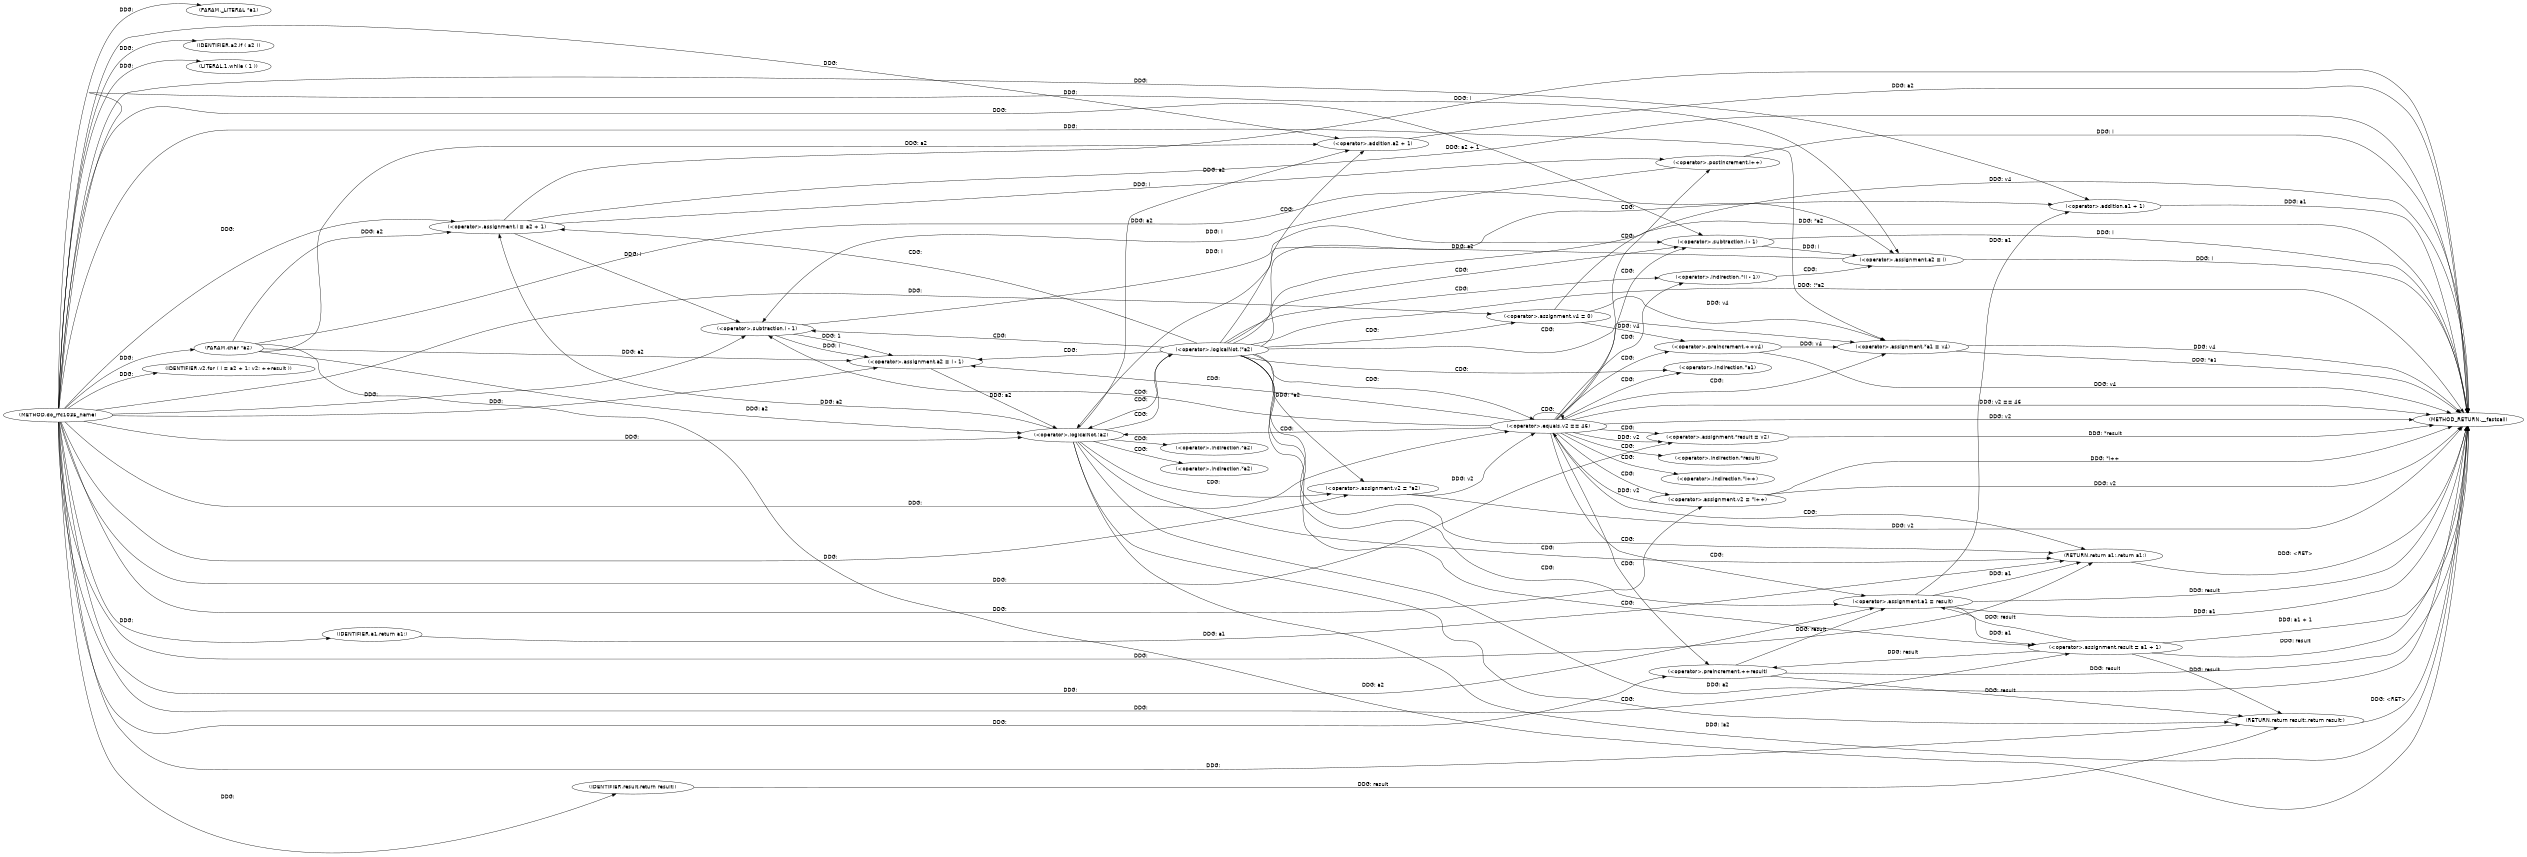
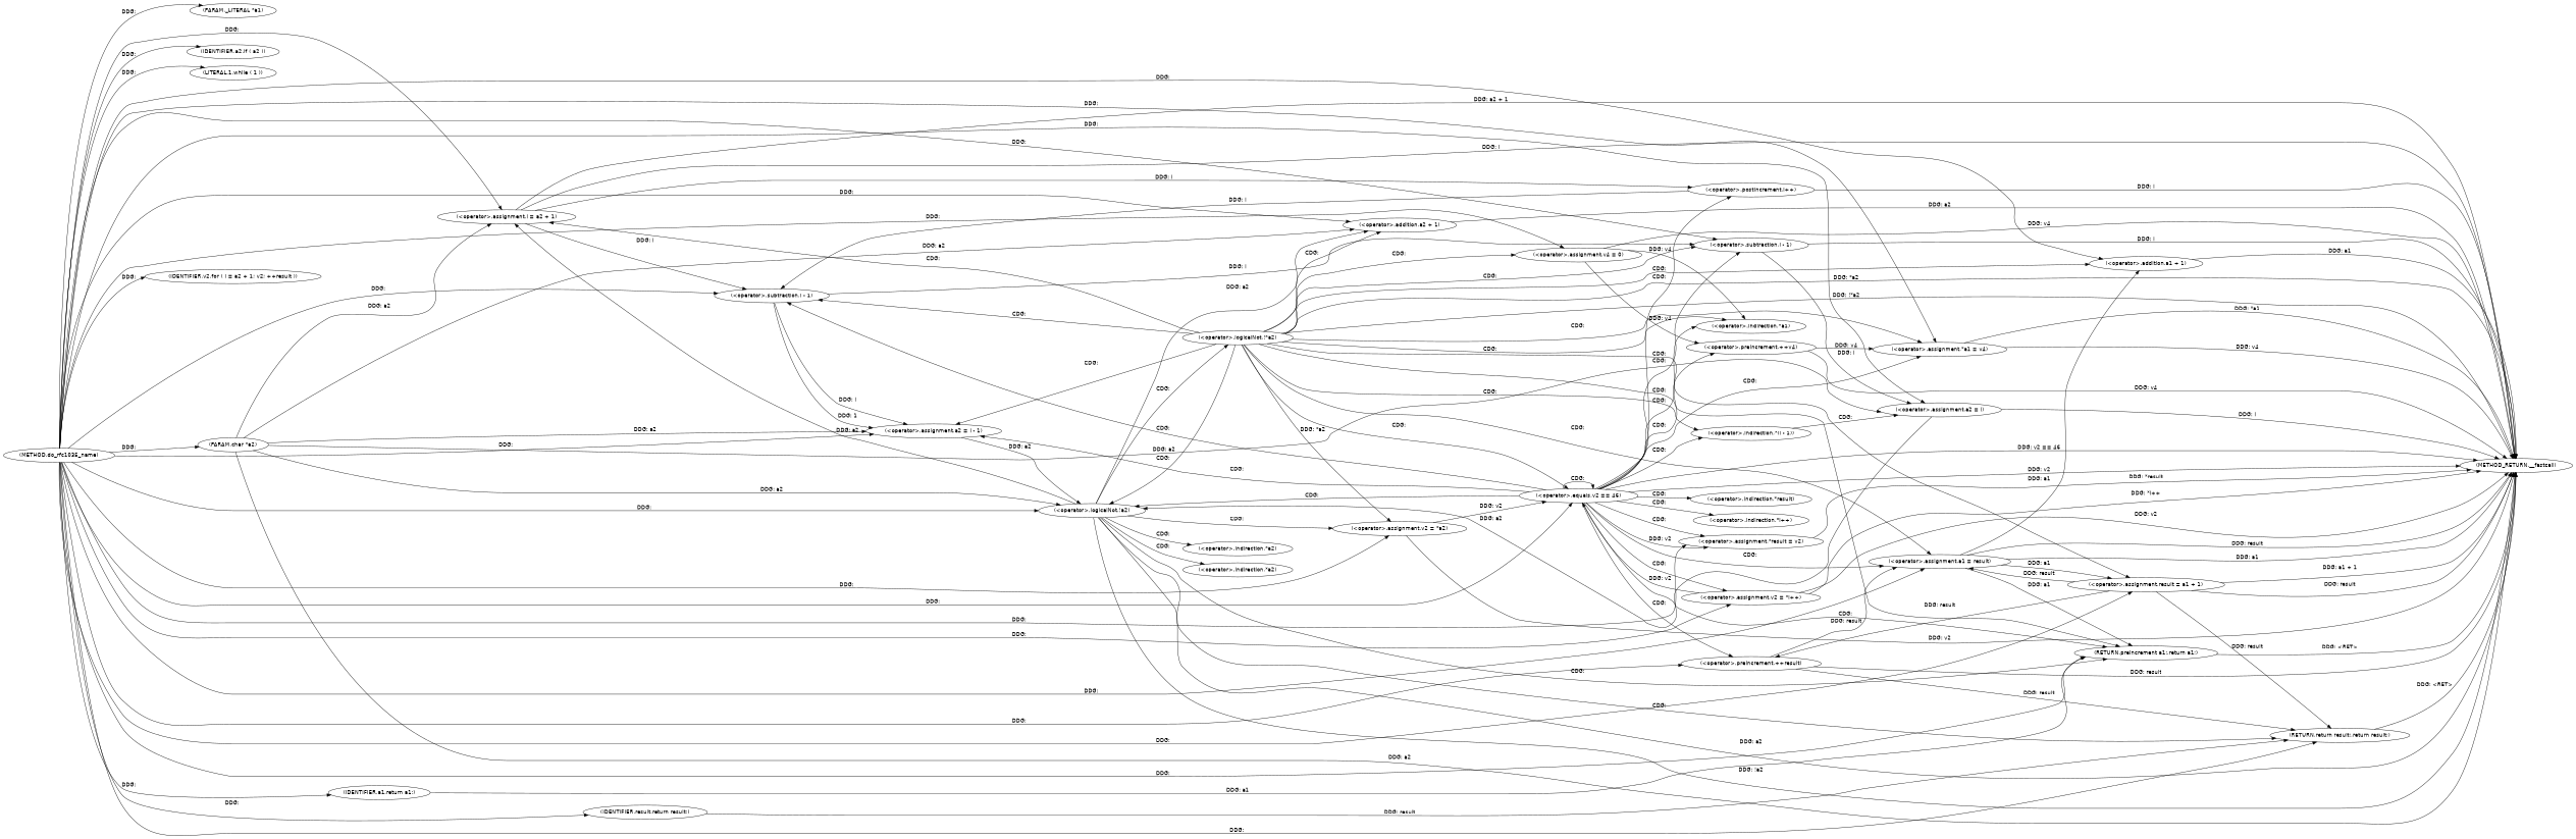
  digraph {
    fontname="DejaVu Sans"
    rankdir=LR
    node [fontname="DejaVu Sans"]
    edge [fontname="DejaVu Sans"]
    n1 [label="(METHOD,do_rfc1035_name)"]
    n2 [label="(PARAM,_LITERAL *a1)"]
    n3 [label="(PARAM,char *a2)"]
    n4 [label="(IDENTIFIER,a2,if ( a2 ))"]
    n5 [label="(LITERAL,1,while ( 1 ))"]
    n6 [label="(<operator>.assignment,v2 = *a2)"]
    n7 [label="(<operator>.assignment,result = a1 + 1)"]
    n8 [label="(<operator>.addition,a1 + 1)"]
    n9 [label="(<operator>.assignment,v4 = 0)"]
    n10 [label="(<operator>.assignment,i = a2 + 1)"]
    n11 [label="(<operator>.addition,a2 + 1)"]
    n12 [label="(IDENTIFIER,v2,for ( i = a2 + 1; v2; ++result ))"]
    n13 [label="(<operator>.preIncrement,++result)"]
    n14 [label="(<operator>.equals,v2 == 46)"]
    n15 [label="(<operator>.assignment,*result = v2)"]
    n16 [label="(<operator>.assignment,v2 = *i++)"]
    n17 [label="(<operator>.assignment,*a1 = v4)"]
    n18 [label="(<operator>.assignment,a2 = i - 1)"]
    n19 [label="(<operator>.subtraction,i - 1)"]
    n20 [label="(<operator>.subtraction,i - 1)"]
    n21 [label="(<operator>.assignment,a2 = i)"]
    n22 [label="(<operator>.assignment,a1 = result)"]
    n23 [label="(<operator>.logicalNot,!a2)"]
    n24 [label="(RETURN,return result;,return result;)"]
    n25 [label="(IDENTIFIER,result,return result;)"]
-   n26 [label="(RETURN,return a1;,return a1;)"]
+   n26 [label="(RETURN,preIncrement a1;,return a1;)"]
    n27 [label="(IDENTIFIER,a1,return a1;)"]
    n28 [label="(METHOD_RETURN,__fastcall)"]
    n29 [label="(<operator>.preIncrement,++v4)"]
    n30 [label="(<operator>.postIncrement,i++)"]
    n31 [label="(<operator>.indirection,*a1)"]
    n32 [label="(<operator>.indirection,*(i - 1))"]
    n33 [label="(<operator>.indirection,*result)"]
    n34 [label="(<operator>.indirection,*i++)"]
    n35 [label="(<operator>.logicalNot,!*a2)"]
    n36 [label="(<operator>.indirection,*a2)"]
    n37 [label="(<operator>.indirection,*a2)"]
    n1 -> n2 [label="DDG: "]
    n1 -> n3 [label="DDG: "]
    n1 -> n4 [label="DDG: "]
    n1 -> n5 [label="DDG: "]
    n1 -> n6 [label="DDG: "]
    n1 -> n7 [label="DDG: "]
    n1 -> n8 [label="DDG: "]
    n1 -> n9 [label="DDG: "]
    n1 -> n10 [label="DDG: "]
    n1 -> n11 [label="DDG: "]
    n1 -> n12 [label="DDG: "]
    n1 -> n13 [label="DDG: "]
    n1 -> n14 [label="DDG: "]
    n1 -> n15 [label="DDG: "]
    n1 -> n16 [label="DDG: "]
    n1 -> n17 [label="DDG: "]
    n1 -> n18 [label="DDG: "]
    n1 -> n19 [label="DDG: "]
    n1 -> n20 [label="DDG: "]
    n1 -> n21 [label="DDG: "]
    n1 -> n22 [label="DDG: "]
    n1 -> n23 [label="DDG: "]
    n1 -> n24 [label="DDG: "]
    n1 -> n25 [label="DDG: "]
    n1 -> n26 [label="DDG: "]
    n1 -> n27 [label="DDG: "]
    n3 -> n10 [label="DDG: a2"]
    n3 -> n11 [label="DDG: a2"]
    n3 -> n18 [label="DDG: a2"]
    n3 -> n21 [label="DDG: a2"]
    n3 -> n23 [label="DDG: a2"]
    n3 -> n28 [label="DDG: a2"]
    n6 -> n14 [label="DDG: v2"]
    n6 -> n28 [label="DDG: v2"]
    n7 -> n13 [label="DDG: result"]
    n7 -> n22 [label="DDG: result"]
    n7 -> n24 [label="DDG: result"]
    n7 -> n28 [label="DDG: a1 + 1"]
    n7 -> n28 [label="DDG: result"]
    n8 -> n28 [label="DDG: a1"]
-   n9 -> n17 [label="DDG: v4"]
+   n9 -> n31 [label="DDG: v4"]
    n9 -> n28 [label="DDG: v4"]
    n9 -> n29 [label="DDG: v4"]
    n10 -> n19 [label="DDG: i"]
    n10 -> n28 [label="DDG: i"]
    n10 -> n28 [label="DDG: a2 + 1"]
    n10 -> n30 [label="DDG: i"]
    n11 -> n28 [label="DDG: a2"]
    n13 -> n22 [label="DDG: result"]
    n13 -> n24 [label="DDG: result"]
    n13 -> n28 [label="DDG: result"]
    n14 -> n13 [label="CDG: "]
    n14 -> n14 [label="CDG: "]
    n14 -> n15 [label="DDG: v2"]
    n14 -> n15 [label="CDG: "]
    n14 -> n16 [label="CDG: "]
    n14 -> n17 [label="CDG: "]
    n14 -> n18 [label="CDG: "]
    n14 -> n19 [label="CDG: "]
    n14 -> n20 [label="CDG: "]
    n14 -> n22 [label="CDG: "]
    n14 -> n23 [label="CDG: "]
    n14 -> n26 [label="CDG: "]
    n14 -> n28 [label="DDG: v2 == 46"]
    n14 -> n28 [label="DDG: v2"]
    n14 -> n29 [label="CDG: "]
    n14 -> n30 [label="CDG: "]
    n14 -> n31 [label="CDG: "]
    n14 -> n32 [label="CDG: "]
    n14 -> n33 [label="CDG: "]
    n14 -> n34 [label="CDG: "]
    n15 -> n28 [label="DDG: *result"]
    n16 -> n14 [label="DDG: v2"]
    n16 -> n28 [label="DDG: v2"]
    n16 -> n28 [label="DDG: *i++"]
    n17 -> n28 [label="DDG: *a1"]
    n17 -> n28 [label="DDG: v4"]
    n18 -> n23 [label="DDG: a2"]
    n19 -> n18 [label="DDG: i"]
    n19 -> n18 [label="DDG: 1"]
    n19 -> n20 [label="DDG: i"]
    n20 -> n21 [label="DDG: i"]
    n20 -> n28 [label="DDG: i"]
    n21 -> n23 [label="DDG: a2"]
    n21 -> n28 [label="DDG: i"]
    n22 -> n7 [label="DDG: a1"]
    n22 -> n8 [label="DDG: a1"]
    n22 -> n26 [label="DDG: a1"]
    n22 -> n28 [label="DDG: result"]
    n22 -> n28 [label="DDG: a1"]
    n23 -> n6 [label="CDG: "]
    n23 -> n10 [label="DDG: a2"]
    n23 -> n11 [label="DDG: a2"]
    n23 -> n24 [label="CDG: "]
    n23 -> n26 [label="CDG: "]
    n23 -> n28 [label="DDG: a2"]
    n23 -> n28 [label="DDG: !a2"]
    n23 -> n35 [label="CDG: "]
    n23 -> n36 [label="CDG: "]
    n23 -> n37 [label="CDG: "]
    n24 -> n28 [label="DDG: <RET>"]
    n25 -> n24 [label="DDG: result"]
    n26 -> n28 [label="DDG: <RET>"]
    n27 -> n26 [label="DDG: a1"]
    n29 -> n17 [label="DDG: v4"]
    n29 -> n28 [label="DDG: v4"]
    n30 -> n19 [label="DDG: i"]
    n30 -> n28 [label="DDG: i"]
    n32 -> n21 [label="CDG: "]
    n35 -> n6 [label="DDG: *a2"]
    n35 -> n7 [label="CDG: "]
    n35 -> n8 [label="CDG: "]
    n35 -> n9 [label="CDG: "]
    n35 -> n10 [label="CDG: "]
    n35 -> n11 [label="CDG: "]
    n35 -> n14 [label="CDG: "]
    n35 -> n17 [label="CDG: "]
    n35 -> n18 [label="CDG: "]
    n35 -> n19 [label="CDG: "]
    n35 -> n20 [label="CDG: "]
    n35 -> n22 [label="CDG: "]
    n35 -> n23 [label="CDG: "]
    n35 -> n26 [label="CDG: "]
    n35 -> n28 [label="DDG: *a2"]
    n35 -> n28 [label="DDG: !*a2"]
    n35 -> n31 [label="CDG: "]
    n35 -> n32 [label="CDG: "]
  }
